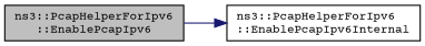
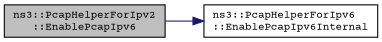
  digraph {
    rankdir=LR
    fontname="Courier Prime"
    node [color=black fontname="Courier Prime" fontsize=10 shape=record style=filled]
-   n1 [fillcolor=grey75 fontcolor=black height=0.2 label="ns3::PcapHelperForIpv6\l::EnablePcapIpv6" width=0.4]
+   n1 [fillcolor=grey75 fontcolor=black height=0.2 label="ns3::PcapHelperForIpv2\l::EnablePcapIpv6" width=0.4]
    n2 [fillcolor=white height=0.2 label="ns3::PcapHelperForIpv6\l::EnablePcapIpv6Internal" width=0.4]
    n1 -> n2 [color=midnightblue fontname="Courier Prime" fontsize=10 labelfontname=Helvetica labelfontsize=10 style=solid]
  }
